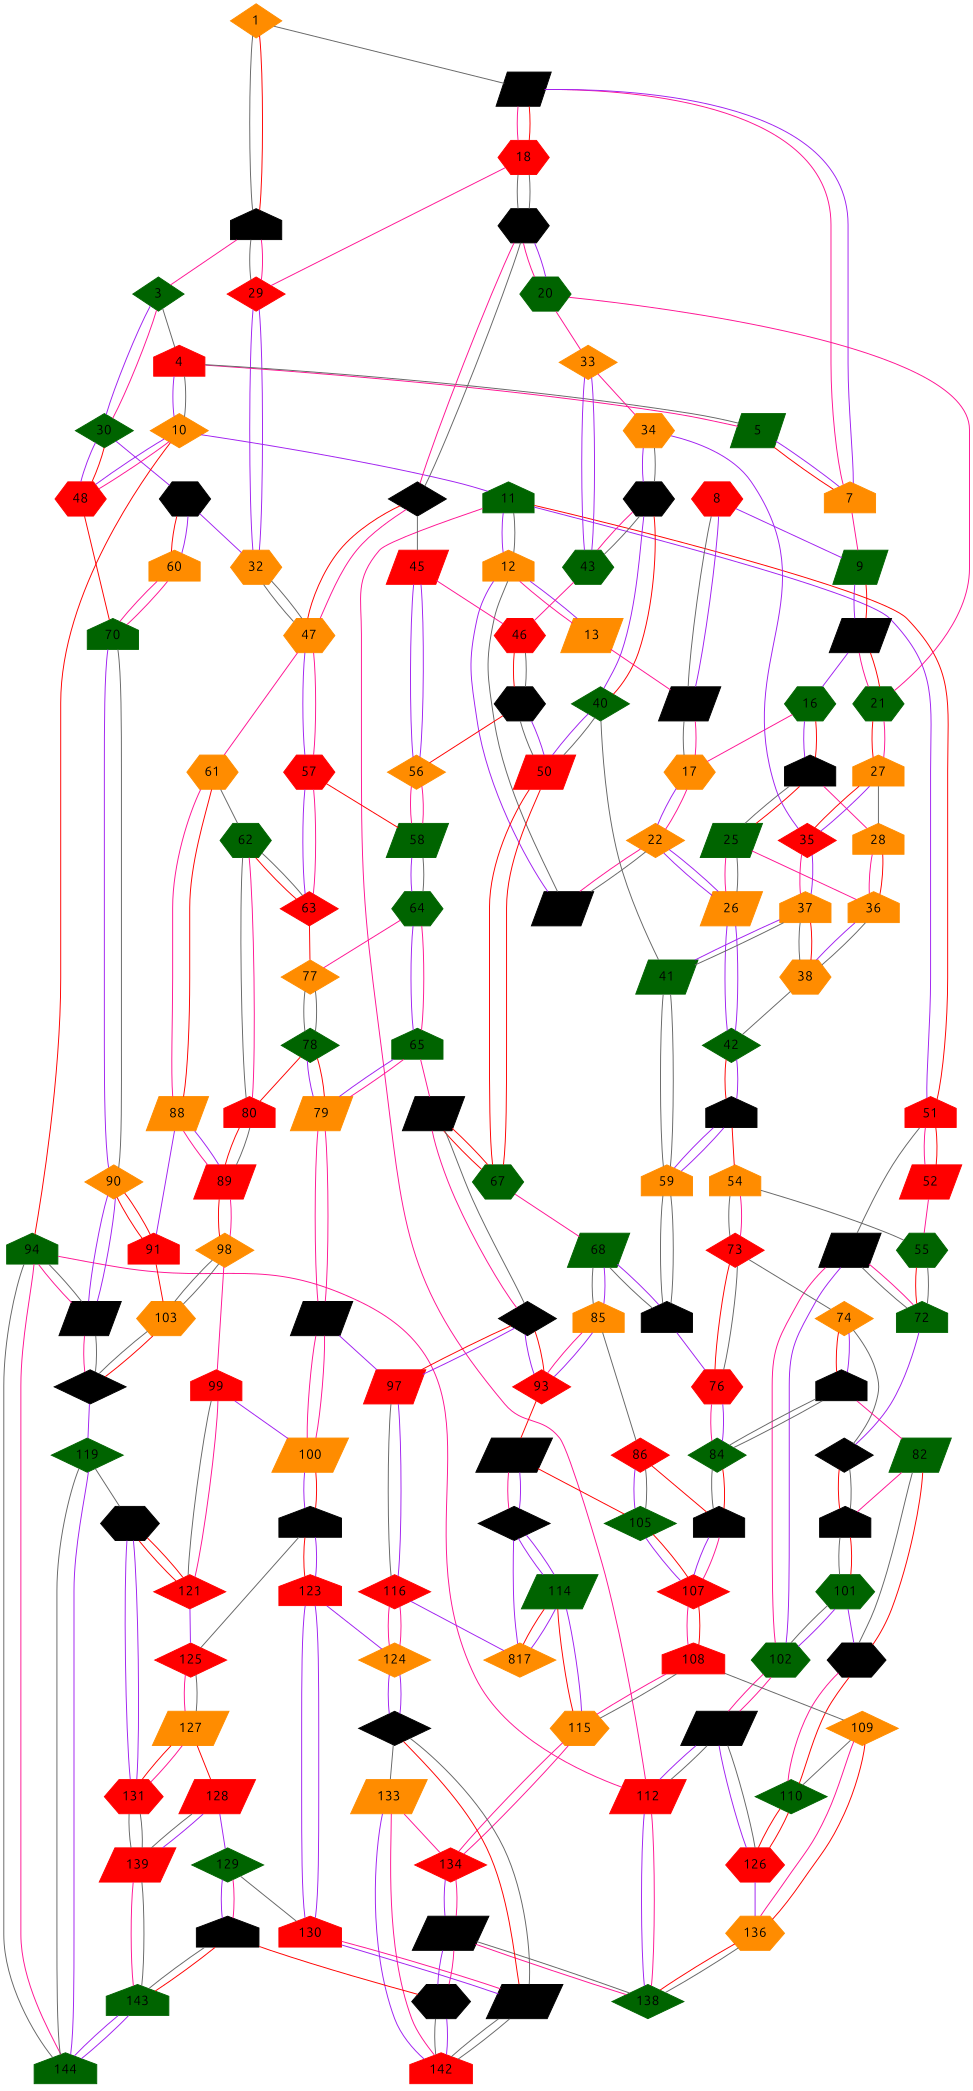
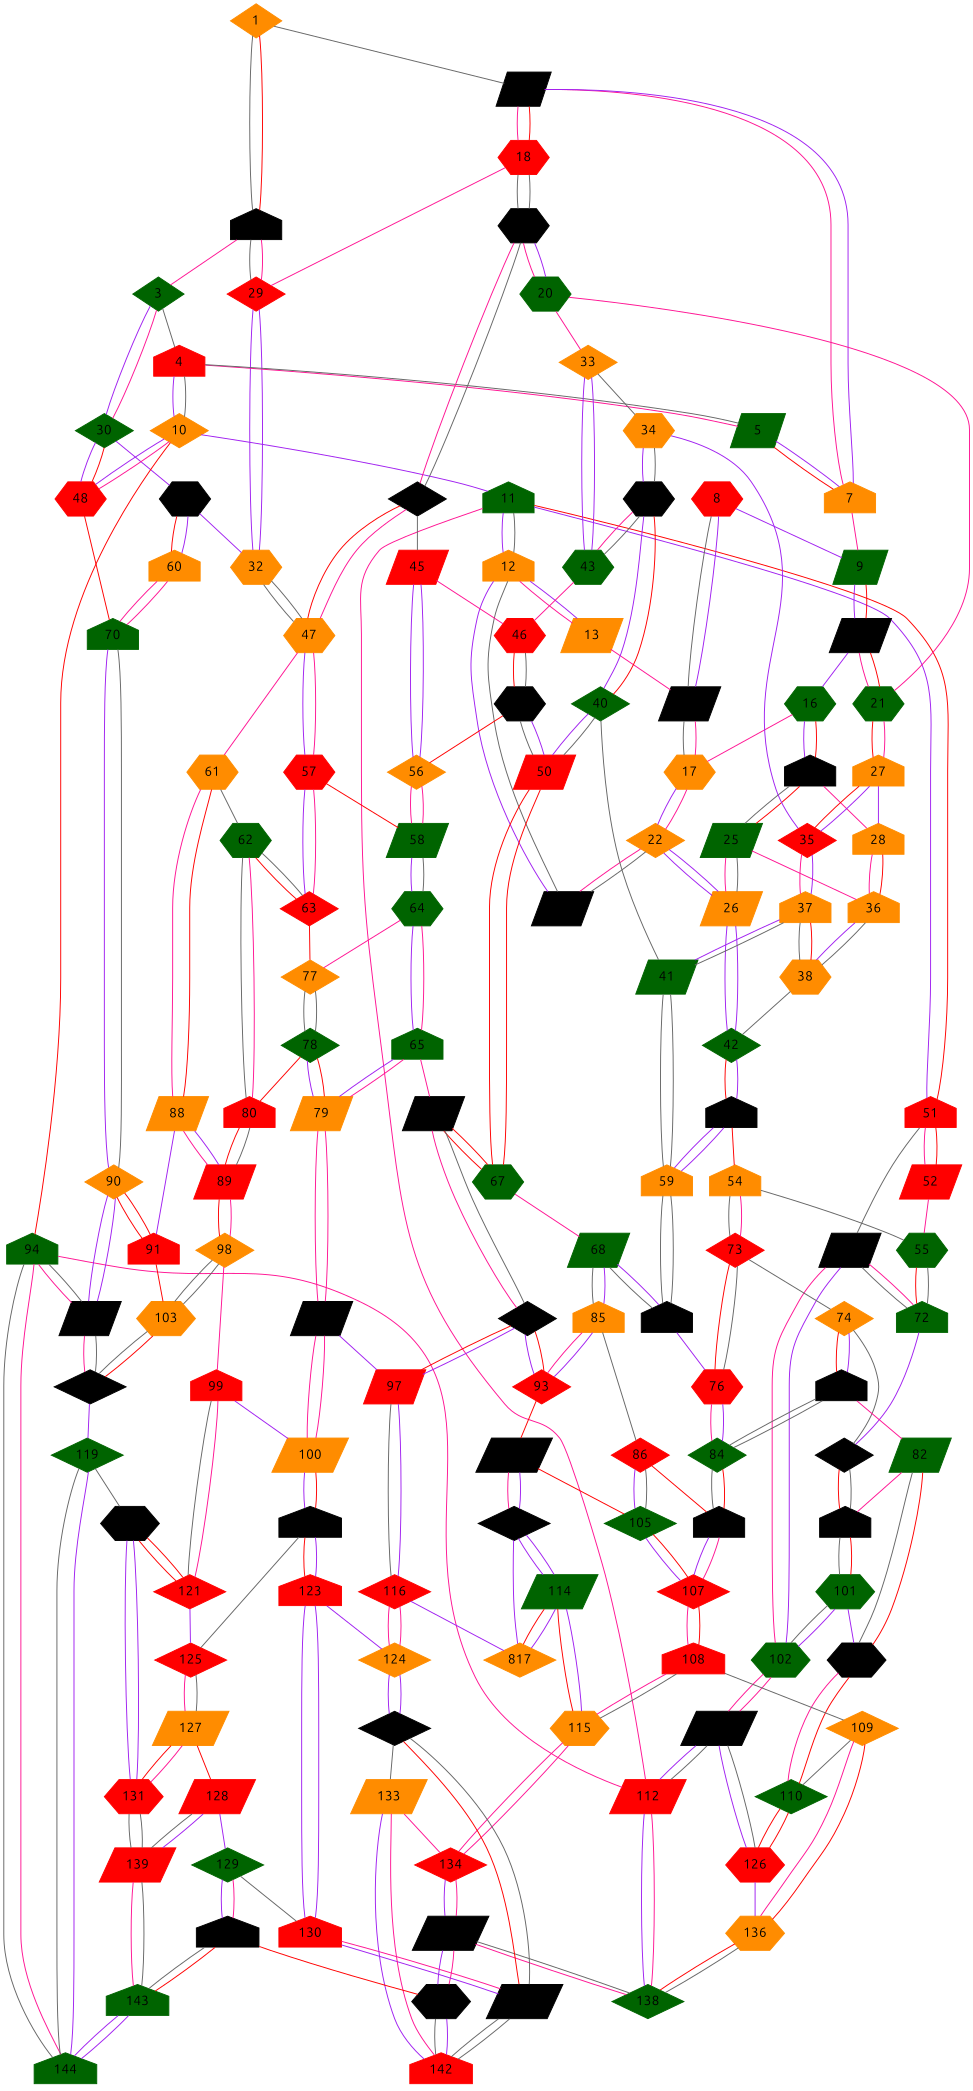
  graph {
    fontname=Ubuntu
    node [color=darkorange fontname=Ubuntu shape=diamond style=filled]
    edge [color=purple fontname=Ubuntu]
    2 [color=black shape=house]
    1
    6 [color=black shape=parallelogram]
    3 [color=darkgreen]
    29 [color=red]
    7 [shape=house]
    18 [color=red shape=hexagon]
    4 [color=red shape=house]
    30 [color=darkgreen]
    32 [shape=hexagon]
    5 [color=darkgreen shape=parallelogram]
    10
    48 [color=red shape=hexagon]
    31 [color=black shape=hexagon]
    11 [color=darkgreen shape=house]
    94 [color=darkgreen shape=house]
    9 [color=darkgreen shape=parallelogram]
    19 [color=black shape=hexagon]
    15 [color=black shape=parallelogram]
    8 [color=red shape=hexagon]
    14 [color=black shape=parallelogram]
    17 [shape=hexagon]
    16 [color=darkgreen shape=hexagon]
    21 [color=darkgreen shape=hexagon]
    12 [shape=house]
    51 [color=red shape=house]
    112 [color=red shape=parallelogram]
    70 [color=darkgreen shape=house]
    95 [color=black shape=parallelogram]
    144 [color=darkgreen shape=house]
    13 [shape=parallelogram]
    23 [color=black shape=parallelogram]
    52 [color=red shape=parallelogram]
    71 [color=black shape=parallelogram]
    138 [color=darkgreen]
    22
    24 [color=black shape=house]
    27 [shape=house]
    25 [color=darkgreen shape=parallelogram]
    28 [shape=house]
    26 [shape=parallelogram]
    20 [color=darkgreen shape=hexagon]
    44 [color=black]
    33
    47 [shape=hexagon]
    45 [color=red shape=parallelogram]
    34 [shape=hexagon]
    43 [color=darkgreen shape=hexagon]
    35 [color=red]
    42 [color=darkgreen]
    36 [shape=house]
    38 [shape=hexagon]
    53 [color=black shape=house]
    37 [shape=house]
    60 [shape=house]
    57 [color=red shape=hexagon]
    61 [shape=hexagon]
    39 [color=black shape=hexagon]
    46 [color=red shape=hexagon]
    40 [color=darkgreen]
    41 [color=darkgreen shape=parallelogram]
    59 [shape=house]
    50 [color=red shape=parallelogram]
    67 [color=darkgreen shape=hexagon]
    69 [color=black shape=house]
    54 [shape=house]
    49 [color=black shape=hexagon]
    56
    58 [color=darkgreen shape=parallelogram]
    63 [color=red]
    90
    68 [color=darkgreen shape=parallelogram]
    55 [color=darkgreen shape=hexagon]
    72 [color=darkgreen shape=house]
    102 [color=darkgreen shape=hexagon]
    73 [color=red]
    76 [color=red shape=hexagon]
    74
    75 [color=black]
    64 [color=darkgreen shape=hexagon]
    77
    65 [color=darkgreen shape=house]
    62 [color=darkgreen shape=hexagon]
    88 [shape=parallelogram]
    80 [color=red shape=house]
    89 [color=red shape=parallelogram]
    91 [color=red shape=house]
    78 [color=darkgreen]
    66 [color=black shape=parallelogram]
    79 [shape=parallelogram]
    92 [color=black]
    96 [color=black shape=parallelogram]
    93 [color=red]
    97 [color=red shape=parallelogram]
    85 [shape=house]
    86 [color=red]
    84 [color=darkgreen]
    111 [color=black shape=parallelogram]
    83 [color=black shape=house]
    81 [color=black shape=house]
    82 [color=darkgreen shape=parallelogram]
    101 [color=darkgreen shape=hexagon]
    87 [color=black shape=house]
    100 [shape=parallelogram]
    98
    106 [color=black shape=hexagon]
    110 [color=darkgreen]
    107 [color=red]
    105 [color=darkgreen]
    104 [color=black shape=parallelogram]
    108 [color=red shape=house]
    103 [shape=hexagon]
    99 [color=red shape=house]
    118 [color=black]
    116 [color=red]
    113 [color=black]
    119 [color=darkgreen]
    122 [color=black shape=house]
    n119 [label=817]
    124
    121 [color=red]
    125 [color=red]
    123 [color=red shape=house]
    126 [color=red shape=hexagon]
    114 [color=darkgreen shape=parallelogram]
    109
    115 [shape=hexagon]
    136 [shape=hexagon]
    134 [color=red]
    137 [color=black shape=parallelogram]
    132 [color=black]
    120 [color=black shape=hexagon]
    131 [color=red shape=hexagon]
    139 [color=red shape=parallelogram]
    127 [shape=parallelogram]
    130 [color=red shape=house]
    135 [color=black shape=parallelogram]
    133 [shape=parallelogram]
    128 [color=red shape=parallelogram]
    129 [color=darkgreen]
    140 [color=black shape=house]
    143 [color=darkgreen shape=house]
    141 [color=black shape=hexagon]
    142 [color=red shape=house]
    2 -- 3 [color=deeppink]
    2 -- 29 [color=gray40]
    2 -- 29 [color=deeppink]
    1 -- 2 [color=gray40]
    1 -- 2 [color=red]
    1 -- 6 [color=gray40]
    6 -- 7 [color=deeppink]
    6 -- 7
    6 -- 18 [color=deeppink]
    6 -- 18 [color=red]
    3 -- 4 [color=gray40]
    3 -- 30
    3 -- 30 [color=deeppink]
    29 -- 32
    29 -- 32
    7 -- 9 [color=deeppink]
    18 -- 29 [color=deeppink]
    18 -- 19 [color=gray40]
    18 -- 19 [color=gray40]
    4 -- 5 [color=deeppink]
    4 -- 5 [color=gray40]
    4 -- 10
    4 -- 10 [color=gray40]
    30 -- 48
    30 -- 48 [color=red]
    30 -- 31
    32 -- 47 [color=gray40]
    32 -- 47 [color=gray40]
    5 -- 7 [color=red]
    5 -- 7
    10 -- 48
    10 -- 48 [color=deeppink]
    10 -- 11
    10 -- 94 [color=red]
    48 -- 70 [color=red]
    31 -- 32
    31 -- 60 [color=red]
    31 -- 60
    11 -- 12
    11 -- 12 [color=gray40]
    11 -- 51
    11 -- 51 [color=red]
    11 -- 112 [color=deeppink]
    94 -- 112 [color=deeppink]
    94 -- 95 [color=deeppink]
    94 -- 95 [color=gray40]
    94 -- 144 [color=gray40]
    94 -- 144 [color=deeppink]
    9 -- 15
    9 -- 15 [color=red]
    19 -- 20 [color=deeppink]
    19 -- 20
    19 -- 44 [color=deeppink]
    19 -- 44 [color=gray40]
    15 -- 16
    15 -- 21 [color=deeppink]
    15 -- 21 [color=red]
    8 -- 9
    8 -- 14 [color=gray40]
    8 -- 14
    14 -- 17 [color=gray40]
    14 -- 17 [color=deeppink]
    17 -- 22
    17 -- 22 [color=deeppink]
    16 -- 17 [color=deeppink]
    16 -- 24
    16 -- 24 [color=red]
    21 -- 27 [color=red]
    21 -- 27 [color=deeppink]
    12 -- 13 [color=deeppink]
    12 -- 13
    12 -- 23
    12 -- 23 [color=gray40]
    51 -- 52 [color=deeppink]
    51 -- 52 [color=red]
    51 -- 71 [color=gray40]
    112 -- 138
    112 -- 138 [color=deeppink]
    70 -- 90
    70 -- 90 [color=gray40]
    95 -- 118 [color=deeppink]
    95 -- 118 [color=gray40]
    13 -- 14 [color=deeppink]
    52 -- 55 [color=deeppink]
    71 -- 72 [color=gray40]
    71 -- 72 [color=deeppink]
    71 -- 102 [color=deeppink]
    71 -- 102
    22 -- 23 [color=deeppink]
    22 -- 23 [color=gray40]
    22 -- 26
    22 -- 26
    24 -- 25 [color=gray40]
    24 -- 25 [color=red]
    24 -- 28 [color=deeppink]
-   27 -- 28 [color=gray40]
+   27 -- 28
    27 -- 35 [color=red]
    27 -- 35
    25 -- 26 [color=deeppink]
    25 -- 26 [color=gray40]
    25 -- 36 [color=deeppink]
    28 -- 36 [color=deeppink]
    28 -- 36 [color=red]
    26 -- 42
    26 -- 42
    20 -- 21 [color=deeppink]
    20 -- 33 [color=deeppink]
    44 -- 47 [color=red]
    44 -- 47 [color=deeppink]
    44 -- 45 [color=gray40]
-   33 -- 34 [color=deeppink]
+   33 -- 34 [color=gray40]
    33 -- 43
    33 -- 43
    47 -- 57
    47 -- 57 [color=deeppink]
    47 -- 61 [color=deeppink]
    45 -- 46 [color=deeppink]
    45 -- 56
    45 -- 56
    34 -- 35
    34 -- 39
    34 -- 39 [color=gray40]
    43 -- 46 [color=deeppink]
    35 -- 37 [color=deeppink]
    35 -- 37
    42 -- 53 [color=red]
    42 -- 53
    36 -- 38
    36 -- 38 [color=gray40]
    38 -- 42 [color=gray40]
    53 -- 59
    53 -- 59
    53 -- 54 [color=red]
    37 -- 38 [color=gray40]
    37 -- 38 [color=red]
    37 -- 41
    37 -- 41 [color=gray40]
    60 -- 70 [color=deeppink]
    60 -- 70 [color=deeppink]
    57 -- 58 [color=red]
    57 -- 63
    57 -- 63 [color=deeppink]
    61 -- 62 [color=gray40]
    61 -- 88 [color=deeppink]
    61 -- 88 [color=red]
    39 -- 43 [color=deeppink]
    39 -- 43 [color=gray40]
    39 -- 40
    39 -- 40 [color=red]
    46 -- 49 [color=red]
    46 -- 49 [color=gray40]
    40 -- 41 [color=gray40]
    40 -- 50
    40 -- 50 [color=gray40]
    41 -- 59 [color=gray40]
    41 -- 59 [color=gray40]
    59 -- 69 [color=gray40]
    59 -- 69 [color=gray40]
    50 -- 67 [color=red]
    50 -- 67 [color=red]
    67 -- 68 [color=deeppink]
    69 -- 76
    54 -- 55 [color=gray40]
    54 -- 73 [color=gray40]
    54 -- 73 [color=deeppink]
    49 -- 50 [color=gray40]
    49 -- 50
    49 -- 56 [color=red]
    56 -- 58 [color=deeppink]
    56 -- 58 [color=deeppink]
    58 -- 64
    58 -- 64 [color=gray40]
    63 -- 77 [color=red]
    90 -- 95
    90 -- 95
    90 -- 91 [color=red]
    90 -- 91 [color=red]
    68 -- 69 [color=gray40]
    68 -- 69
    68 -- 85 [color=gray40]
    68 -- 85
    55 -- 72 [color=red]
    55 -- 72 [color=gray40]
    72 -- 75
    102 -- 111 [color=deeppink]
    102 -- 111 [color=deeppink]
    73 -- 76 [color=red]
    73 -- 76 [color=gray40]
    73 -- 74 [color=gray40]
    76 -- 84 [color=deeppink]
    76 -- 84
    74 -- 75 [color=gray40]
    74 -- 81 [color=red]
    74 -- 81
    75 -- 83 [color=red]
    75 -- 83 [color=gray40]
    64 -- 77 [color=deeppink]
    64 -- 65
    64 -- 65 [color=deeppink]
    77 -- 78 [color=gray40]
    77 -- 78 [color=gray40]
    65 -- 66 [color=deeppink]
    65 -- 79
    65 -- 79 [color=deeppink]
    62 -- 63 [color=red]
    62 -- 63 [color=gray40]
    62 -- 80 [color=gray40]
    62 -- 80 [color=deeppink]
    88 -- 89 [color=deeppink]
    88 -- 89
    88 -- 91
    80 -- 89 [color=red]
    80 -- 89 [color=gray40]
    89 -- 98 [color=red]
    89 -- 98 [color=deeppink]
    91 -- 103 [color=red]
    78 -- 80 [color=red]
    78 -- 79
    78 -- 79 [color=red]
    66 -- 67 [color=red]
    66 -- 67 [color=red]
    66 -- 92 [color=deeppink]
    66 -- 92 [color=gray40]
    79 -- 96 [color=deeppink]
    79 -- 96 [color=deeppink]
    92 -- 93
    92 -- 93 [color=red]
    92 -- 97 [color=red]
    92 -- 97
    96 -- 97
    96 -- 100 [color=deeppink]
    96 -- 100 [color=deeppink]
    93 -- 104 [color=red]
    97 -- 116 [color=gray40]
    97 -- 116
    85 -- 93 [color=deeppink]
    85 -- 93
    85 -- 86 [color=gray40]
    86 -- 87 [color=red]
    86 -- 105
    86 -- 105 [color=gray40]
    84 -- 87 [color=gray40]
    84 -- 87 [color=red]
    111 -- 112
    111 -- 112 [color=gray40]
    111 -- 126
    111 -- 126 [color=gray40]
    83 -- 101 [color=gray40]
    83 -- 101 [color=red]
    81 -- 84 [color=gray40]
    81 -- 84 [color=gray40]
    81 -- 82 [color=deeppink]
    82 -- 83 [color=deeppink]
    82 -- 106 [color=gray40]
    82 -- 106 [color=red]
    101 -- 102 [color=gray40]
    101 -- 102
    101 -- 106
    87 -- 107
    87 -- 107 [color=deeppink]
    100 -- 122
    100 -- 122 [color=red]
    98 -- 103 [color=gray40]
    98 -- 103 [color=gray40]
    98 -- 99 [color=deeppink]
    106 -- 110 [color=deeppink]
    106 -- 110 [color=red]
    110 -- 126 [color=red]
    110 -- 126 [color=red]
    107 -- 108 [color=deeppink]
    107 -- 108 [color=red]
    105 -- 107
    105 -- 107 [color=red]
    104 -- 105 [color=red]
    104 -- 113 [color=deeppink]
    104 -- 113
    108 -- 109 [color=gray40]
    108 -- 115 [color=deeppink]
    108 -- 115 [color=gray40]
    103 -- 118 [color=gray40]
    103 -- 118 [color=red]
    99 -- 100
    99 -- 121 [color=gray40]
    99 -- 121 [color=deeppink]
    118 -- 119
    116 -- n119
    116 -- 124 [color=deeppink]
    116 -- 124 [color=deeppink]
    113 -- n119
    113 -- 114
    113 -- 114
    119 -- 144 [color=gray40]
    119 -- 144
    119 -- 120 [color=gray40]
    122 -- 125 [color=gray40]
    122 -- 123 [color=red]
    122 -- 123
    124 -- 132
    124 -- 132
    121 -- 125
    125 -- 127 [color=deeppink]
    125 -- 127 [color=gray40]
    123 -- 124
    123 -- 130
    123 -- 130
    126 -- 136
    114 -- n119 [color=red]
    114 -- n119
    114 -- 115 [color=red]
    114 -- 115
    109 -- 110 [color=gray40]
    109 -- 136 [color=deeppink]
    109 -- 136 [color=red]
    115 -- 134 [color=deeppink]
    115 -- 134 [color=deeppink]
    136 -- 138 [color=red]
    136 -- 138 [color=gray40]
    134 -- 137
    134 -- 137 [color=deeppink]
    137 -- 138 [color=deeppink]
    137 -- 138 [color=gray40]
    137 -- 141
    137 -- 141 [color=deeppink]
    132 -- 135 [color=red]
    132 -- 135 [color=gray40]
    132 -- 133 [color=gray40]
    120 -- 121 [color=red]
    120 -- 121 [color=red]
    120 -- 131
    120 -- 131
    131 -- 139 [color=gray40]
    131 -- 139 [color=gray40]
    139 -- 143 [color=deeppink]
    139 -- 143 [color=gray40]
    127 -- 131 [color=red]
    127 -- 131 [color=deeppink]
    127 -- 128 [color=red]
    130 -- 135
    130 -- 135 [color=deeppink]
    135 -- 142 [color=gray40]
    135 -- 142 [color=gray40]
    133 -- 134 [color=deeppink]
    133 -- 142
    133 -- 142 [color=deeppink]
    128 -- 139 [color=gray40]
    128 -- 139
    128 -- 129
    129 -- 130 [color=gray40]
    129 -- 140
    129 -- 140 [color=deeppink]
    140 -- 143 [color=gray40]
    140 -- 143 [color=red]
    140 -- 141 [color=red]
    143 -- 144
    143 -- 144
    141 -- 142 [color=gray40]
    141 -- 142
  }
